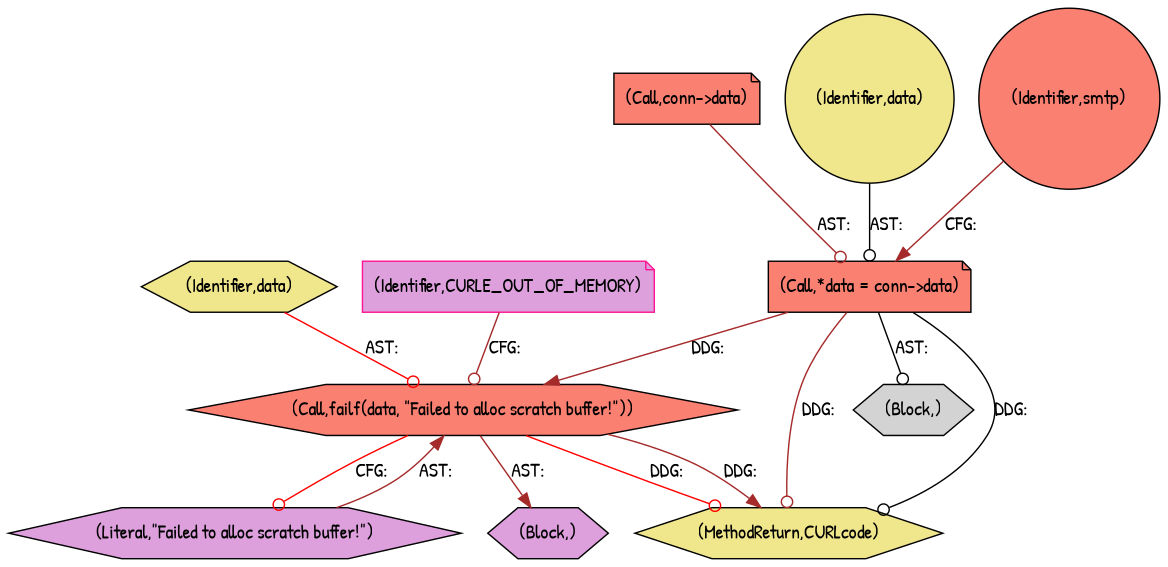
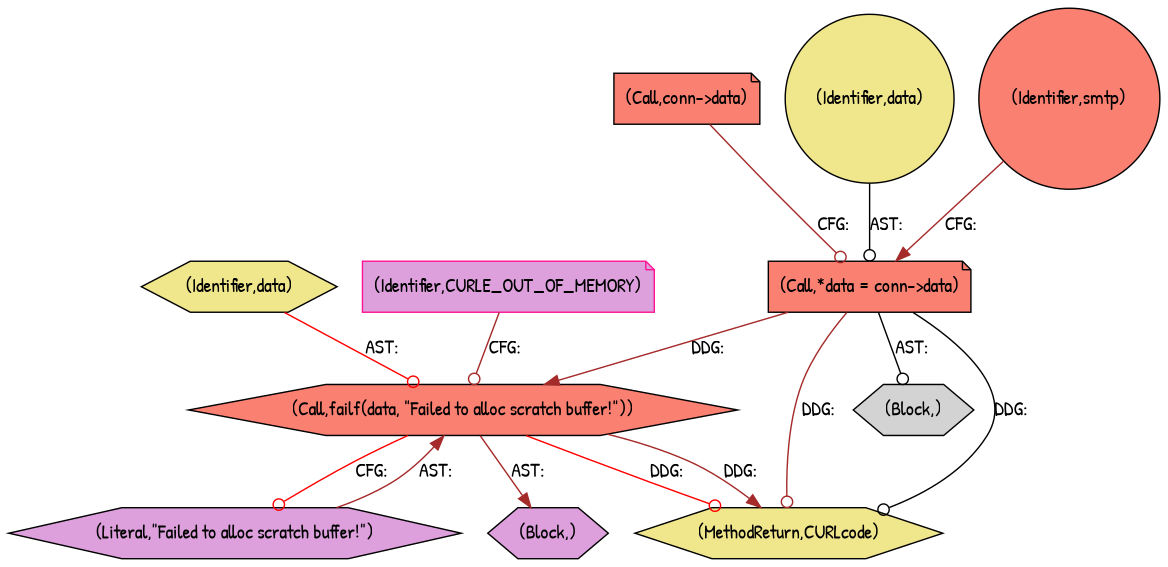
  digraph {
    fontname="Patrick Hand"
    node [color=black fillcolor=salmon fontname="Patrick Hand" shape=hexagon style=filled]
    edge [arrowhead=odot color=brown fontname="Patrick Hand"]
    n1 [label="(Call,*data = conn->data)" shape=note]
    n2 [label="(Call,failf(data, \"Failed to alloc scratch buffer!\"))"]
    n3 [fillcolor=khaki label="(MethodReturn,CURLcode)"]
    n4 [fillcolor=lightgrey label="(Block,)"]
    n5 [fillcolor=plum label="(Literal,\"Failed to alloc scratch buffer!\")"]
    n6 [fillcolor=plum label="(Block,)"]
    n7 [label="(Call,conn->data)" shape=note]
    n8 [fillcolor=khaki label="(Identifier,data)" shape=circle]
    n9 [fillcolor=khaki label="(Identifier,data)"]
    n10 [label="(Identifier,smtp)" shape=circle]
    n11 [color=deeppink fillcolor=plum label="(Identifier,CURLE_OUT_OF_MEMORY)" shape=note]
    n1 -> n2 [arrowhead=normal label="DDG: "]
    n1 -> n3 [color=black label="DDG: "]
    n1 -> n3 [label="DDG: "]
    n1 -> n4 [color=black label="AST: "]
    n2 -> n3 [color=red label="DDG: "]
    n2 -> n3 [arrowhead=normal label="DDG: "]
    n2 -> n5 [color=red label="CFG: "]
    n2 -> n6 [arrowhead=normal label="AST: "]
    n5 -> n2 [arrowhead=normal label="AST: "]
-   n7 -> n1 [label="AST: "]
+   n7 -> n1 [label="CFG: "]
    n8 -> n1 [color=black label="AST: "]
    n9 -> n2 [color=red label="AST: "]
    n10 -> n1 [arrowhead=normal label="CFG: "]
    n11 -> n2 [label="CFG: "]
  }
